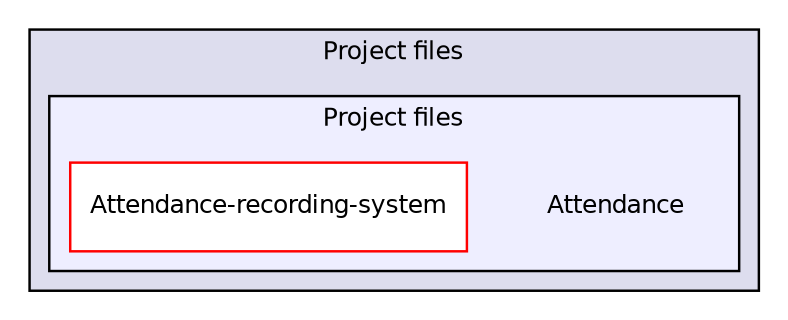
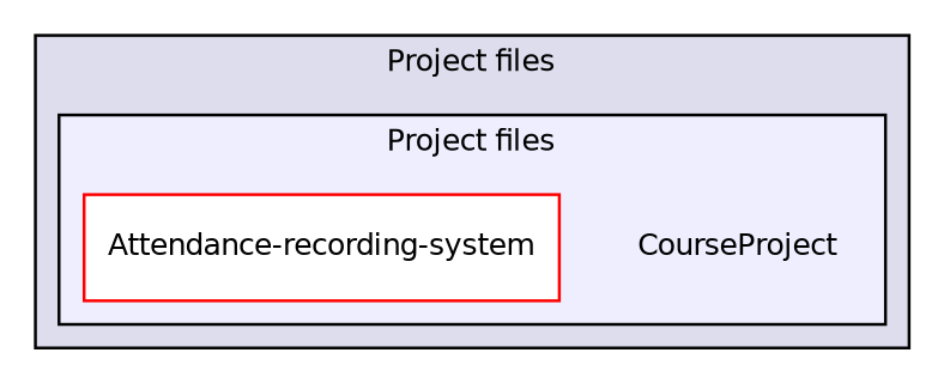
  digraph {
    compound=true
    node [fontname=Helvetica fontsize=10]
-   n1 [label=Attendance shape=plaintext]
+   n1 [label=CourseProject shape=plaintext]
    n2 [color=red fillcolor=white label="Attendance-recording-system" shape=box style=filled]
    subgraph cluster_1 {
      bgcolor="#ddddee"
      fontname=Helvetica
      fontsize=10
      label="Project files"
      pencolor=black
      subgraph cluster_2 {
        bgcolor="#eeeeff"
        fontname=Helvetica
        fontsize=10
        pencolor=black
        n1
        n2
      }
    }
  }
